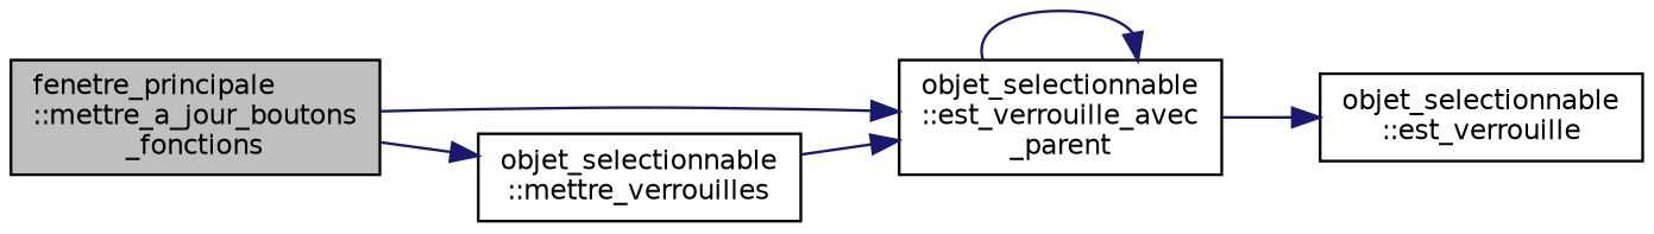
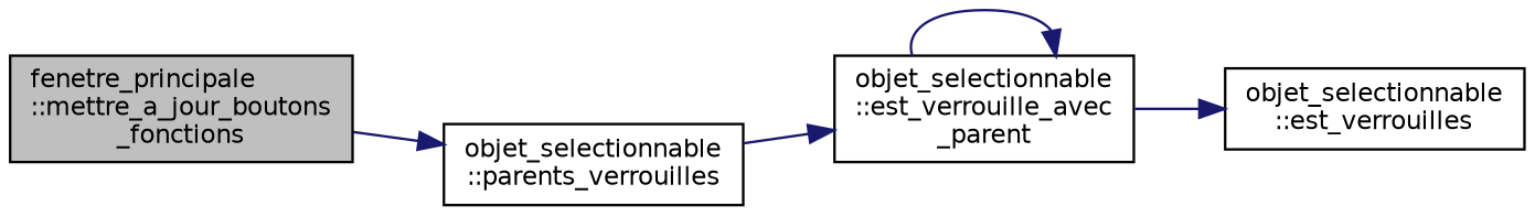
  digraph {
    rankdir=LR
    node [color=black fillcolor=white fontname=Helvetica fontsize=10 shape=record style=filled]
    edge [color=midnightblue fontname=Helvetica fontsize=10 labelfontname=Helvetica labelfontsize=10 style=solid]
    n1 [fillcolor=grey75 fontcolor=black height=0.2 label="fenetre_principale\l::mettre_a_jour_boutons\l_fonctions" width=0.4]
    n2 [height=0.2 label="objet_selectionnable\l::est_verrouille_avec\l_parent" width=0.4]
-   n3 [height=0.2 label="objet_selectionnable\l::mettre_verrouilles" width=0.4]
-   n4 [height=0.2 label="objet_selectionnable\l::est_verrouille" width=0.4]
-   n1 -> n2
+   n3 [height=0.2 label="objet_selectionnable\l::parents_verrouilles" width=0.4]
+   n4 [height=0.2 label="objet_selectionnable\l::est_verrouilles" width=0.4]
    n1 -> n3
    n2 -> n2
    n2 -> n4
    n3 -> n2
  }
